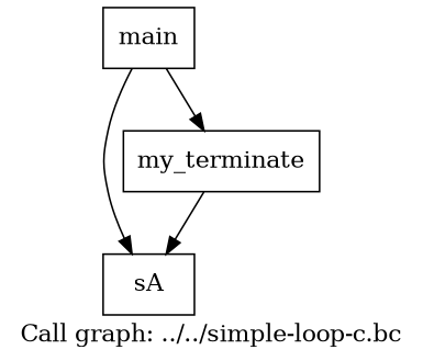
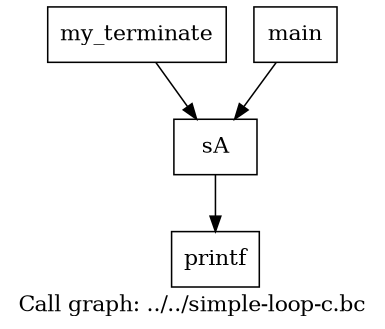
  digraph {
    label="Call graph: ../../simple-loop-c.bc"
    node [shape=record]
    n1 [label="{sA}"]
+   n2 [label="{printf}"]
    n3 [label="{my_terminate}"]
    n4 [label="{main}"]
+   n1 -> n2
    n3 -> n1
    n4 -> n1
-   n4 -> n3
  }
